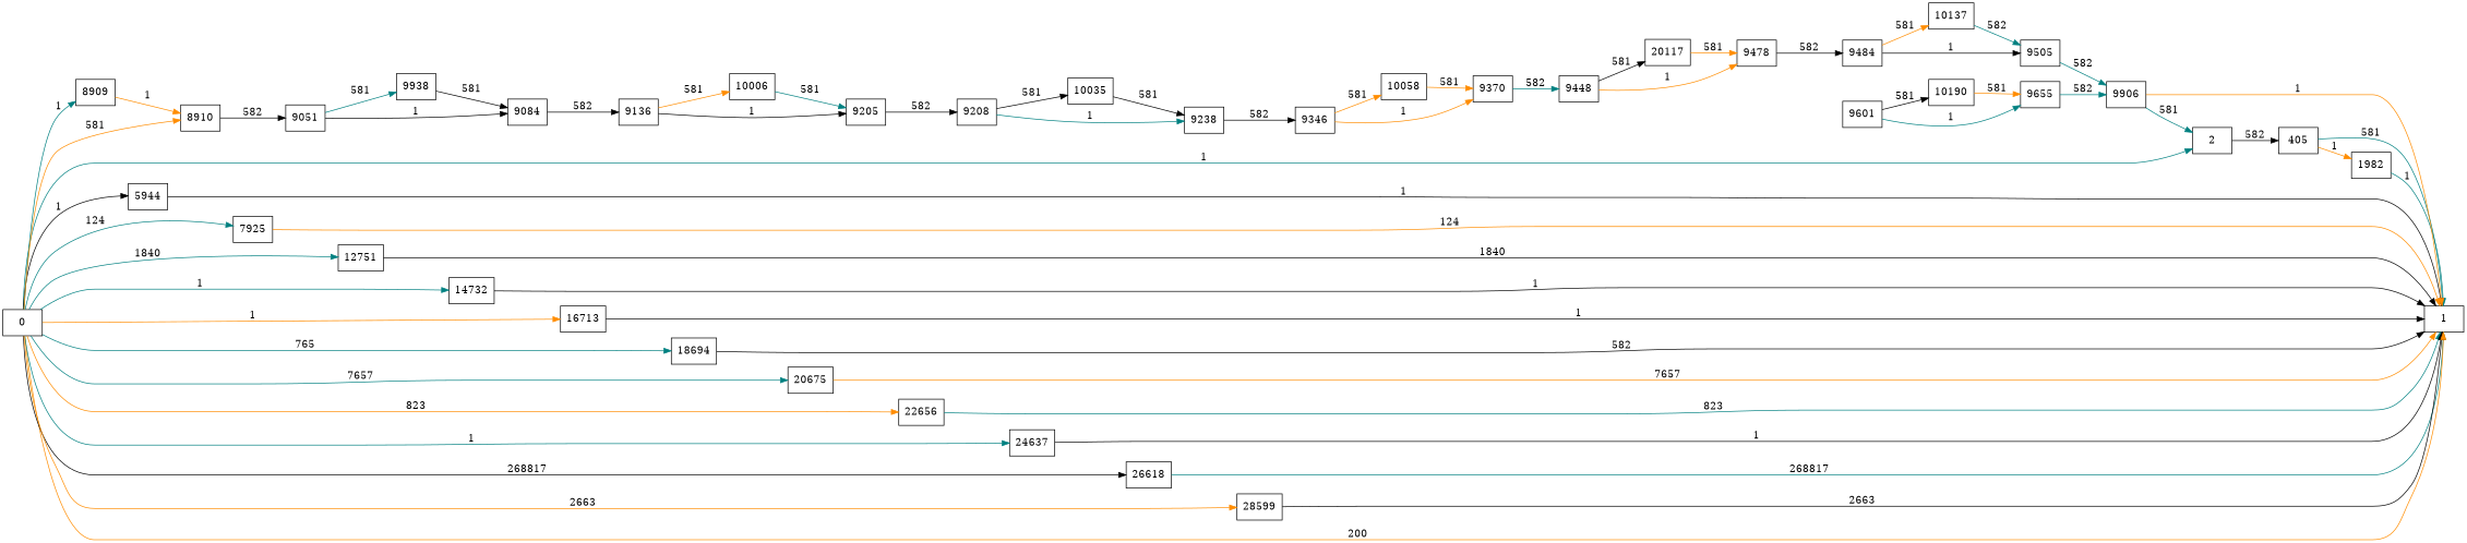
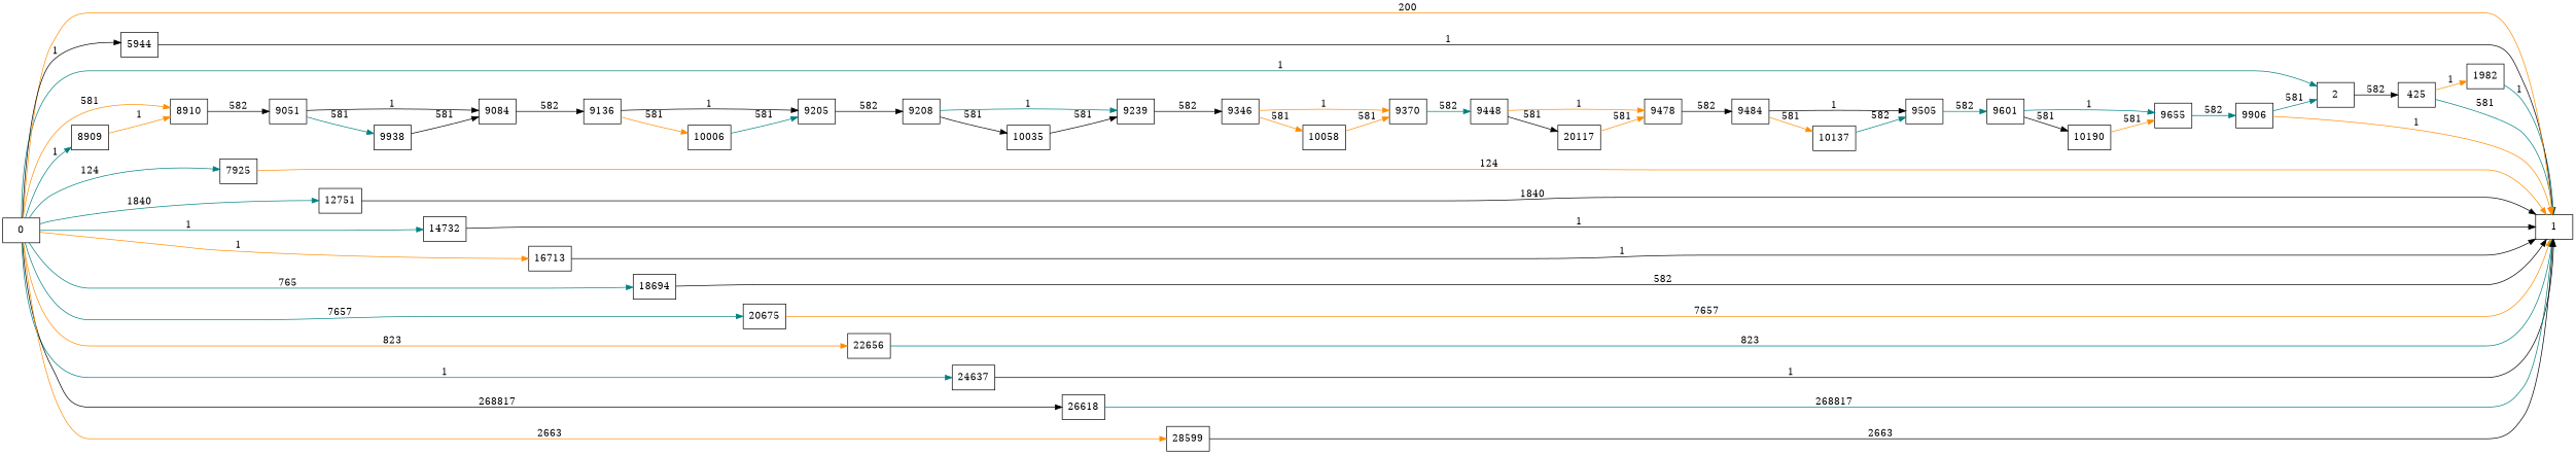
  digraph {
    rankdir=LR
    node [shape=rectangle]
    edge [color=black]
    2
-   405
+   405 [label=425]
    1
    1982
    5944
    7925
    8909
    8910
    9051
    9084
    9938
    9136
    9205
    10006
    9208
-   9238
+   9238 [label=9239]
    10035
    9346
    9370
    10058
    n21 [label=9448]
    9478
    n23 [label=20117]
    9484
    9505
    10137
    9601
    9655
    10190
    9906
    12751
    14732
    16713
    18694
    20675
    22656
    24637
    26618
    28599
    0
    2 -> 405 [label=582]
    405 -> 1 [color=teal label=581]
    405 -> 1982 [color=darkorange label=1]
    1982 -> 1 [color=teal label=1]
    5944 -> 1 [label=1]
    7925 -> 1 [color=darkorange label=124]
    8909 -> 8910 [color=darkorange label=1]
    8910 -> 9051 [label=582]
    9051 -> 9084 [label=1]
    9051 -> 9938 [color=teal label=581]
    9084 -> 9136 [label=582]
    9938 -> 9084 [label=581]
    9136 -> 9205 [label=1]
    9136 -> 10006 [color=darkorange label=581]
    9205 -> 9208 [label=582]
    10006 -> 9205 [color=teal label=581]
    9208 -> 9238 [color=teal label=1]
    9208 -> 10035 [label=581]
    9238 -> 9346 [label=582]
    10035 -> 9238 [label=581]
    9346 -> 9370 [color=darkorange label=1]
    9346 -> 10058 [color=darkorange label=581]
    9370 -> n21 [color=teal label=582]
    10058 -> 9370 [color=darkorange label=581]
    n21 -> 9478 [color=darkorange label=1]
    n21 -> n23 [label=581]
    9478 -> 9484 [label=582]
    n23 -> 9478 [color=darkorange label=581]
    9484 -> 9505 [label=1]
    9484 -> 10137 [color=darkorange label=581]
-   9505 -> 9906 [color=teal label=582]
+   9505 -> 9601 [color=teal label=582]
    10137 -> 9505 [color=teal label=582]
    9601 -> 9655 [color=teal label=1]
    9601 -> 10190 [label=581]
    9655 -> 9906 [color=teal label=582]
    10190 -> 9655 [color=darkorange label=581]
    9906 -> 2 [color=teal label=581]
    9906 -> 1 [color=darkorange label=1]
    12751 -> 1 [label=1840]
    14732 -> 1 [label=1]
    16713 -> 1 [label=1]
    18694 -> 1 [label=582]
    20675 -> 1 [color=darkorange label=7657]
    22656 -> 1 [color=teal label=823]
    24637 -> 1 [label=1]
    26618 -> 1 [color=teal label=268817]
    28599 -> 1 [label=2663]
    0 -> 2 [color=teal label=1]
    0 -> 1 [color=darkorange label=200]
    0 -> 5944 [label=1]
    0 -> 7925 [color=teal label=124]
    0 -> 8909 [color=teal label=1]
    0 -> 8910 [color=darkorange label=581]
    0 -> 12751 [color=teal label=1840]
    0 -> 14732 [color=teal label=1]
    0 -> 16713 [color=darkorange label=1]
    0 -> 18694 [color=teal label=765]
    0 -> 20675 [color=teal label=7657]
    0 -> 22656 [color=darkorange label=823]
    0 -> 24637 [color=teal label=1]
    0 -> 26618 [label=268817]
    0 -> 28599 [color=darkorange label=2663]
  }
